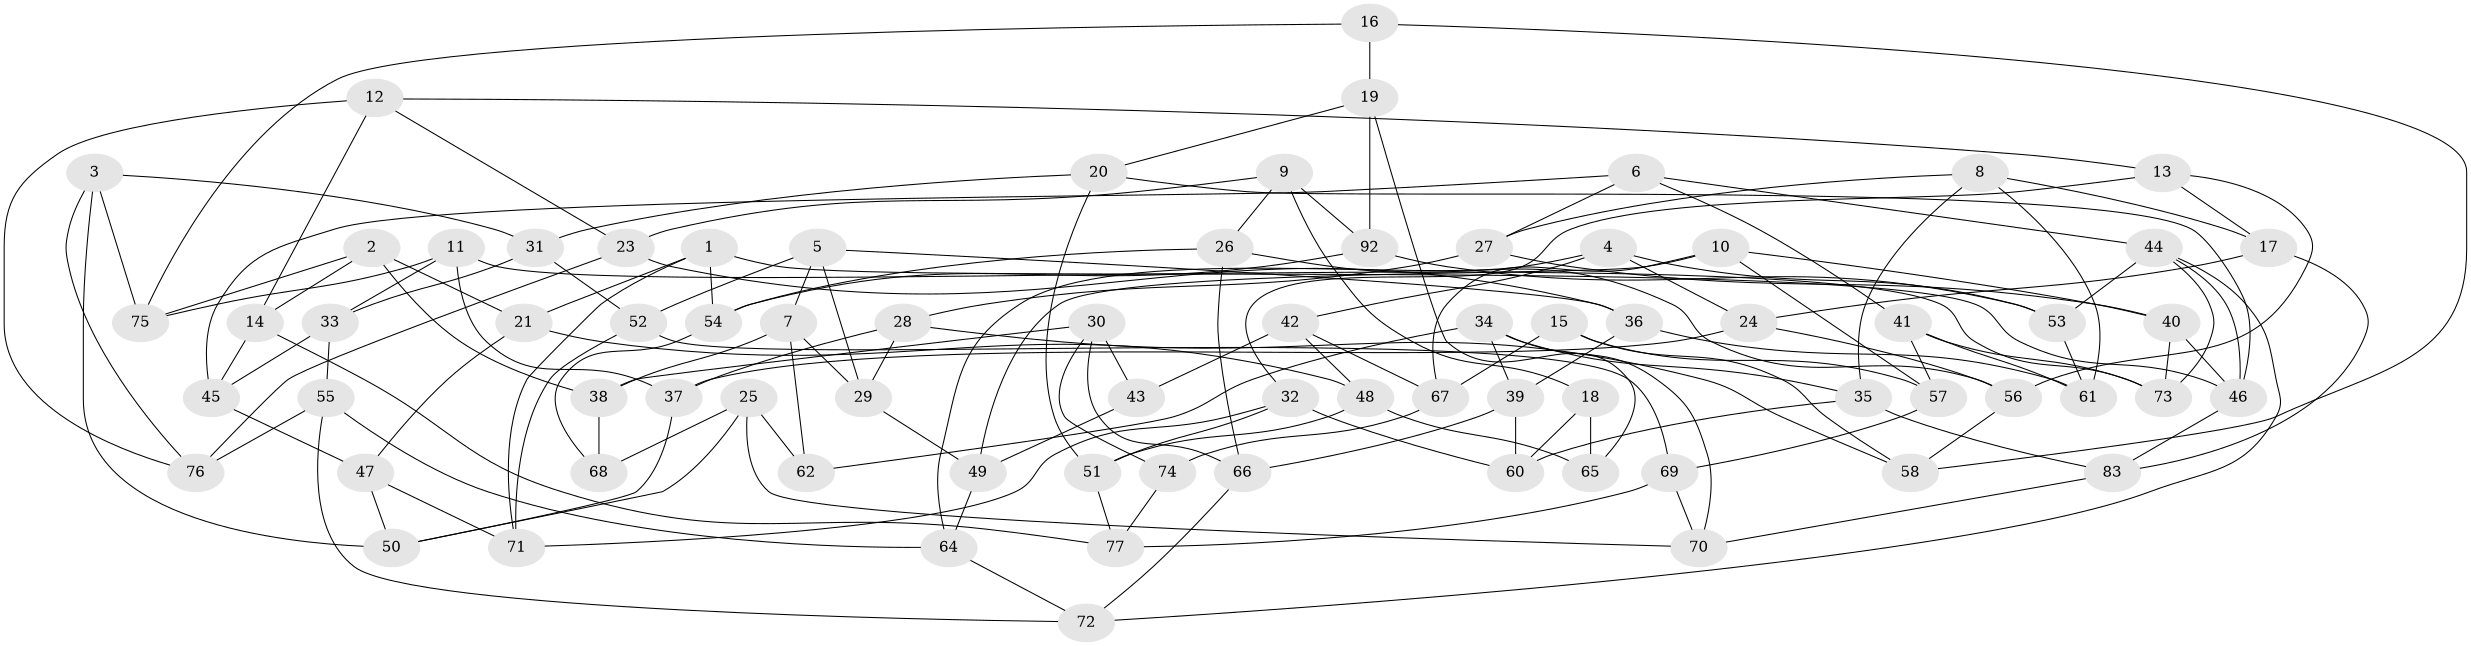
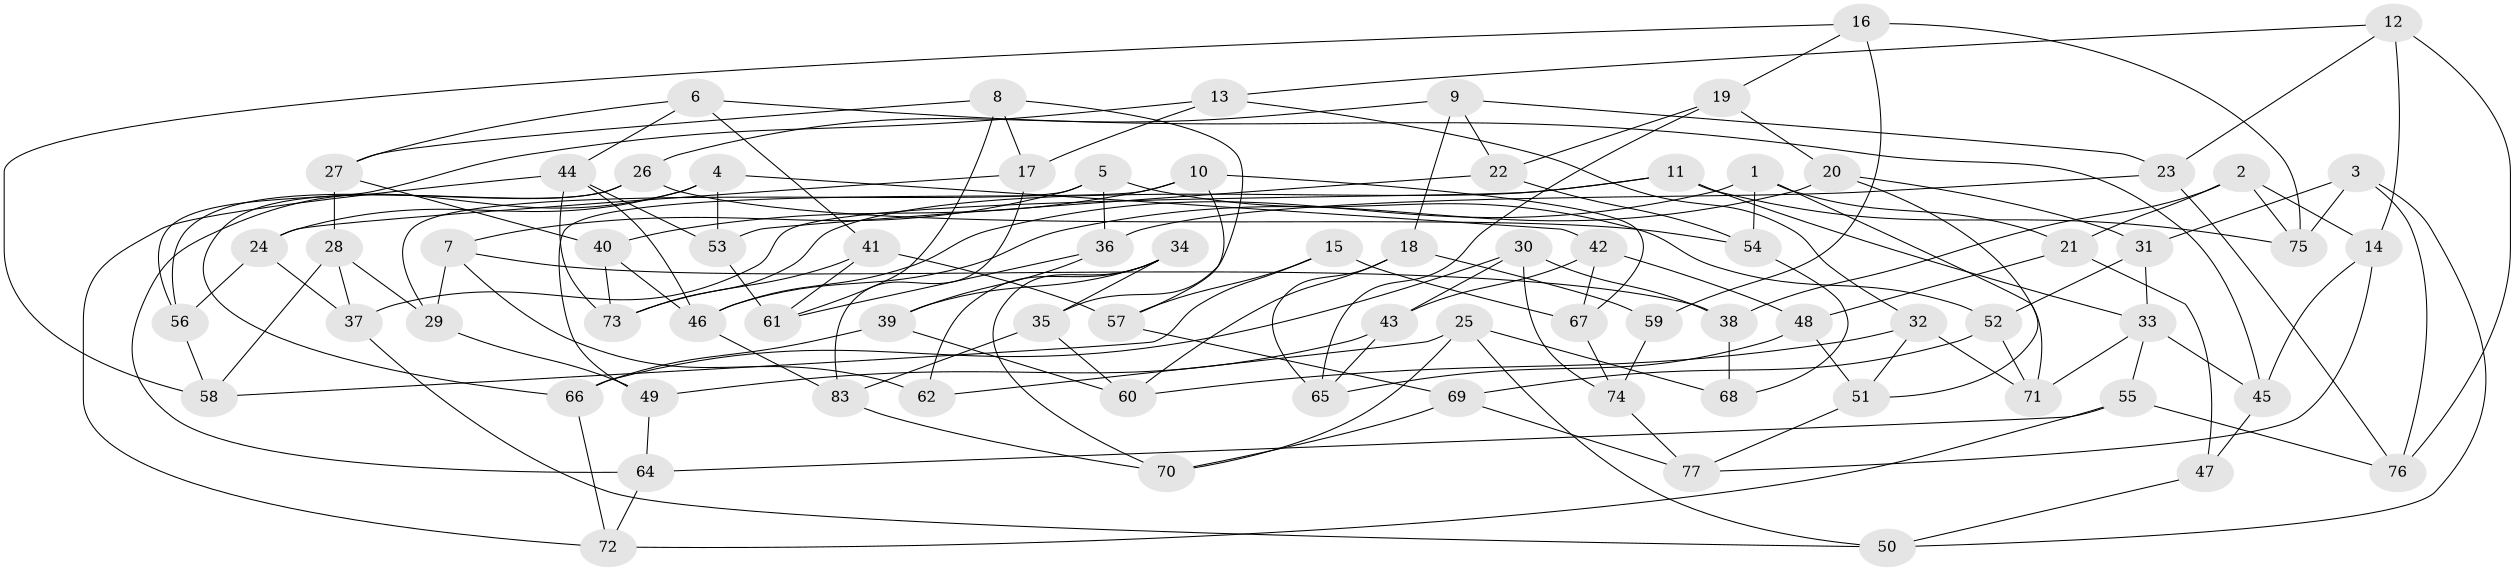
  graph {
    node [color=gray90 style=filled]
    1
    21
    54
    71
    46
    15
    57
    67
    58
    47
    48
    68
    2
    14
    38
    75
    45
    77
    3
    31
    50
    76
    52
    33
    4
    24
    42
    53
    64
    37
    56
    43
    61
    72
    5
    7
    29
    36
    62
    49
    39
    69
    6
    27
    41
    44
    40
    28
    73
    8
    17
    35
    n53 [label=83]
    60
    9
    18
-   22 [label=92]
+   22
    23
    26
+   59
    65
    66
    10
    74
    11
    55
    12
    13
    32
    51
    16
    19
    20
    70
    25
    30
    34
    1 -- 21
    1 -- 54
    1 -- 71
    1 -- 46
    21 -- 47
    21 -- 48
    54 -- 68
    46 -- n53
    15 -- 57
    15 -- 67
    15 -- 58
    57 -- 69
    67 -- 74
-   47 -- 71
+   33 -- 71
    47 -- 50
    48 -- 65
    48 -- 51
    2 -- 21
    2 -- 14
    2 -- 38
    2 -- 75
    14 -- 45
    14 -- 77
    38 -- 68
    45 -- 47
    3 -- 75
    3 -- 31
    3 -- 50
    3 -- 76
    31 -- 52
    31 -- 33
    52 -- 71
    52 -- 69
    33 -- 45
    33 -- 55
    4 -- 24
    4 -- 42
    4 -- 53
    4 -- 64
    24 -- 37
    24 -- 56
    42 -- 67
    42 -- 48
    42 -- 43
    53 -- 61
    64 -- 72
    37 -- 50
    56 -- 58
    43 -- 49
+   43 -- 65
    5 -- 52
    5 -- 7
    5 -- 29
    5 -- 36
    7 -- 38
    7 -- 29
    7 -- 62
    29 -- 49
    36 -- 61
    36 -- 39
    49 -- 64
    39 -- 60
    39 -- 66
    69 -- 77
    69 -- 70
    6 -- 45
    6 -- 27
    6 -- 41
    6 -- 44
    27 -- 40
    27 -- 28
    41 -- 57
    41 -- 61
    41 -- 73
    44 -- 46
    44 -- 53
    44 -- 72
    44 -- 73
    40 -- 46
    40 -- 73
    28 -- 58
    28 -- 37
    28 -- 29
    8 -- 61
    8 -- 27
    8 -- 17
    8 -- 35
    17 -- 24
    17 -- n53
    35 -- n53
    35 -- 60
    n53 -- 70
    9 -- 18
    9 -- 22
    9 -- 23
    9 -- 26
    18 -- 60
+   18 -- 59
    18 -- 65
    22 -- 54
    22 -- 53
    23 -- 76
    23 -- 36
    26 -- 54
    26 -- 56
    26 -- 66
+   59 -- 74
    66 -- 72
    10 -- 57
    10 -- 67
    10 -- 49
    10 -- 40
    74 -- 77
    11 -- 75
    11 -- 33
    11 -- 37
    11 -- 73
    55 -- 76
    55 -- 64
    55 -- 72
    12 -- 14
    12 -- 76
    12 -- 23
    12 -- 13
    13 -- 56
    13 -- 17
    13 -- 32
    32 -- 71
    32 -- 60
    32 -- 51
    51 -- 77
    16 -- 58
    16 -- 75
+   16 -- 59
    16 -- 19
    19 -- 22
    19 -- 65
    19 -- 20
    20 -- 46
    20 -- 31
    20 -- 51
    25 -- 68
    25 -- 50
    25 -- 62
    25 -- 70
    30 -- 38
    30 -- 43
    30 -- 66
    30 -- 74
    34 -- 62
    34 -- 39
    34 -- 35
    34 -- 70
  }
